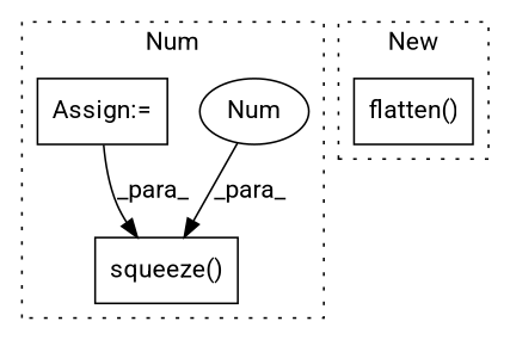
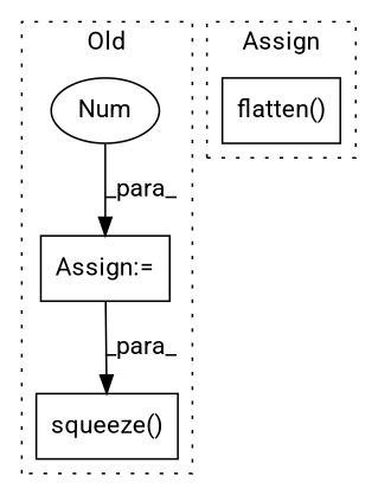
  digraph {
    fontname=Roboto
    node [a=75 fontname=Roboto shape=box]
    edge [fontname=Roboto]
    n1 [l="19,1" label="squeeze()" s="1666,1686"]
    n2 [a=76 l=1 label=Num s=1685 shape=ellipse]
    n3 [a=68 l=3 label="Assign:=" s=1648]
    n4 [l=12 label="flatten()" s=2354]
    subgraph cluster_1 {
-     label=Num
+     label=Old
      style=dotted
      n1
      n2
      n3
    }
    subgraph cluster_2 {
-     label=New
+     label=Assign
      style=dotted
      n4
    }
-   n2 -> n1 [label=_para_]
+   n2 -> n3 [label=_para_]
    n3 -> n1 [label=_para_]
  }
